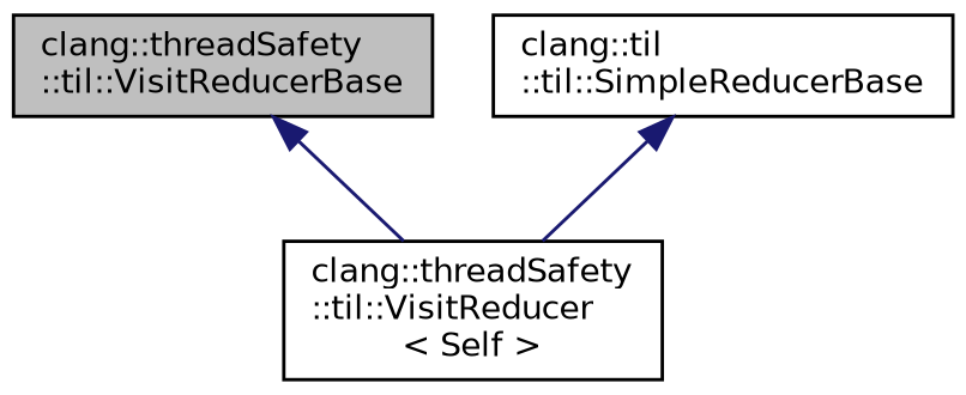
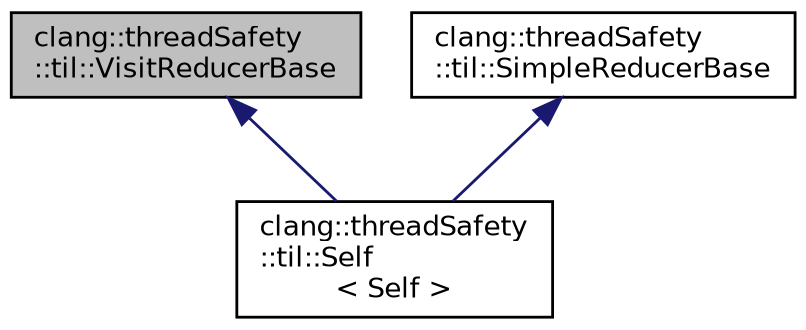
  digraph {
    node [color=black fontname=Helvetica fontsize=10 shape=record]
    edge [color=midnightblue dir=back fontname=Helvetica fontsize=10 labelfontname=Helvetica labelfontsize=10 style=solid]
    n1 [fillcolor=grey75 fontcolor=black height=0.2 label="clang::threadSafety\l::til::VisitReducerBase" style=filled width=0.4]
-   n2 [height=0.2 label="clang::threadSafety\l::til::VisitReducer\l\< Self \>" width=0.4]
-   n3 [height=0.2 label="clang::til\l::til::SimpleReducerBase" width=0.4]
+   n2 [height=0.2 label="clang::threadSafety\l::til::Self\l\< Self \>" width=0.4]
+   n3 [height=0.2 label="clang::threadSafety\l::til::SimpleReducerBase" width=0.4]
    n1 -> n2
    n3 -> n2
  }
